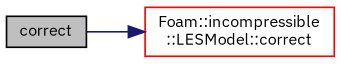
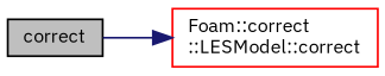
  digraph {
    rankdir=LR
    fontname="IBM Plex Sans"
    node [fontname="IBM Plex Sans" fontsize=10 shape=record]
    n1 [color=black fillcolor=grey75 fontcolor=black height=0.2 label=correct style=filled width=0.4]
-   n2 [color=red height=0.2 label="Foam::incompressible\l::LESModel::correct" width=0.4]
+   n2 [color=red height=0.2 label="Foam::correct\l::LESModel::correct" width=0.4]
    n1 -> n2 [color=midnightblue fontname="IBM Plex Sans" fontsize=10 labelfontname=FreeSans labelfontsize=10 style=solid]
  }
